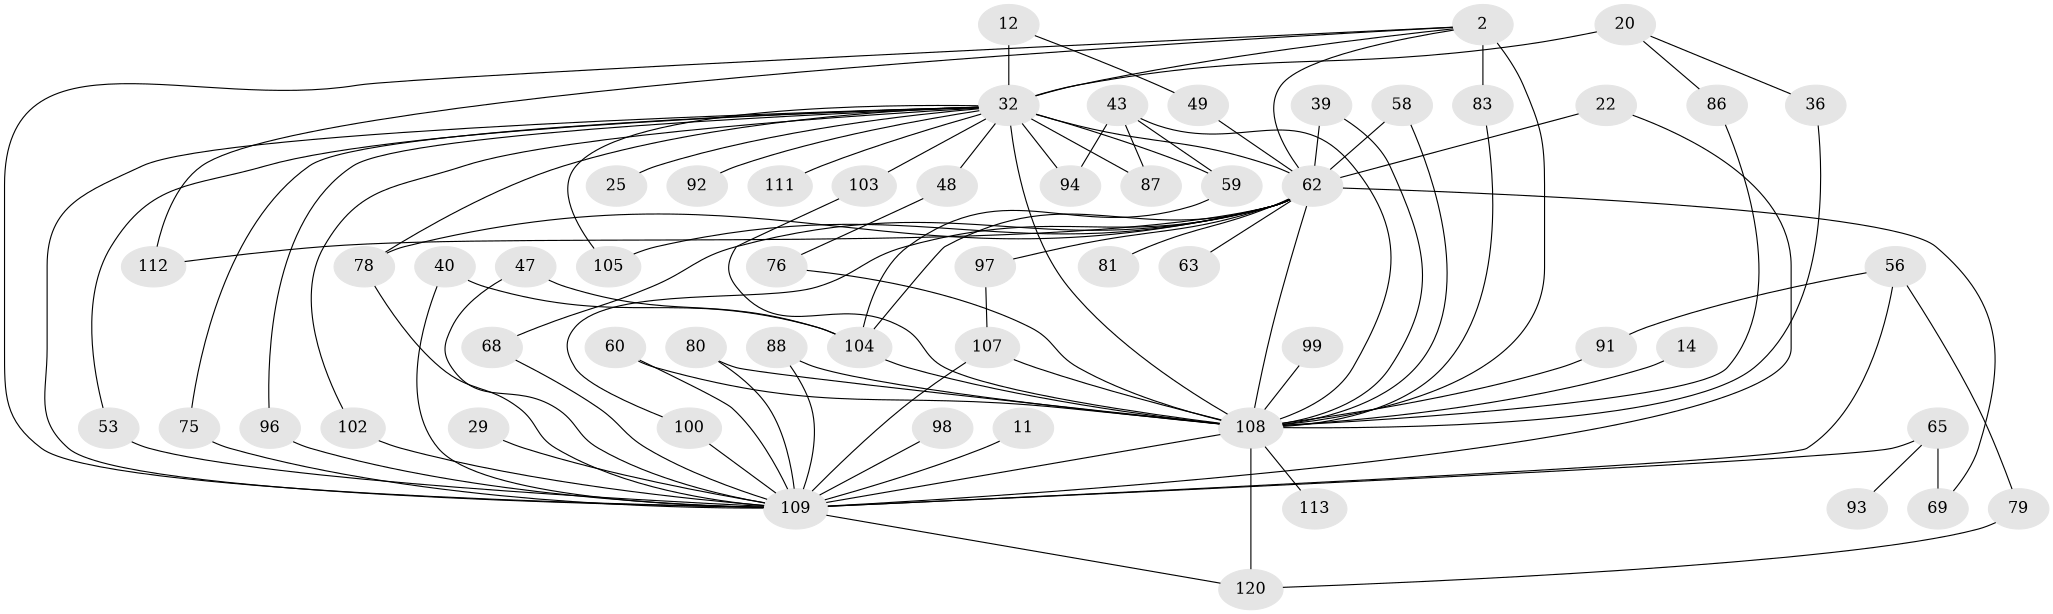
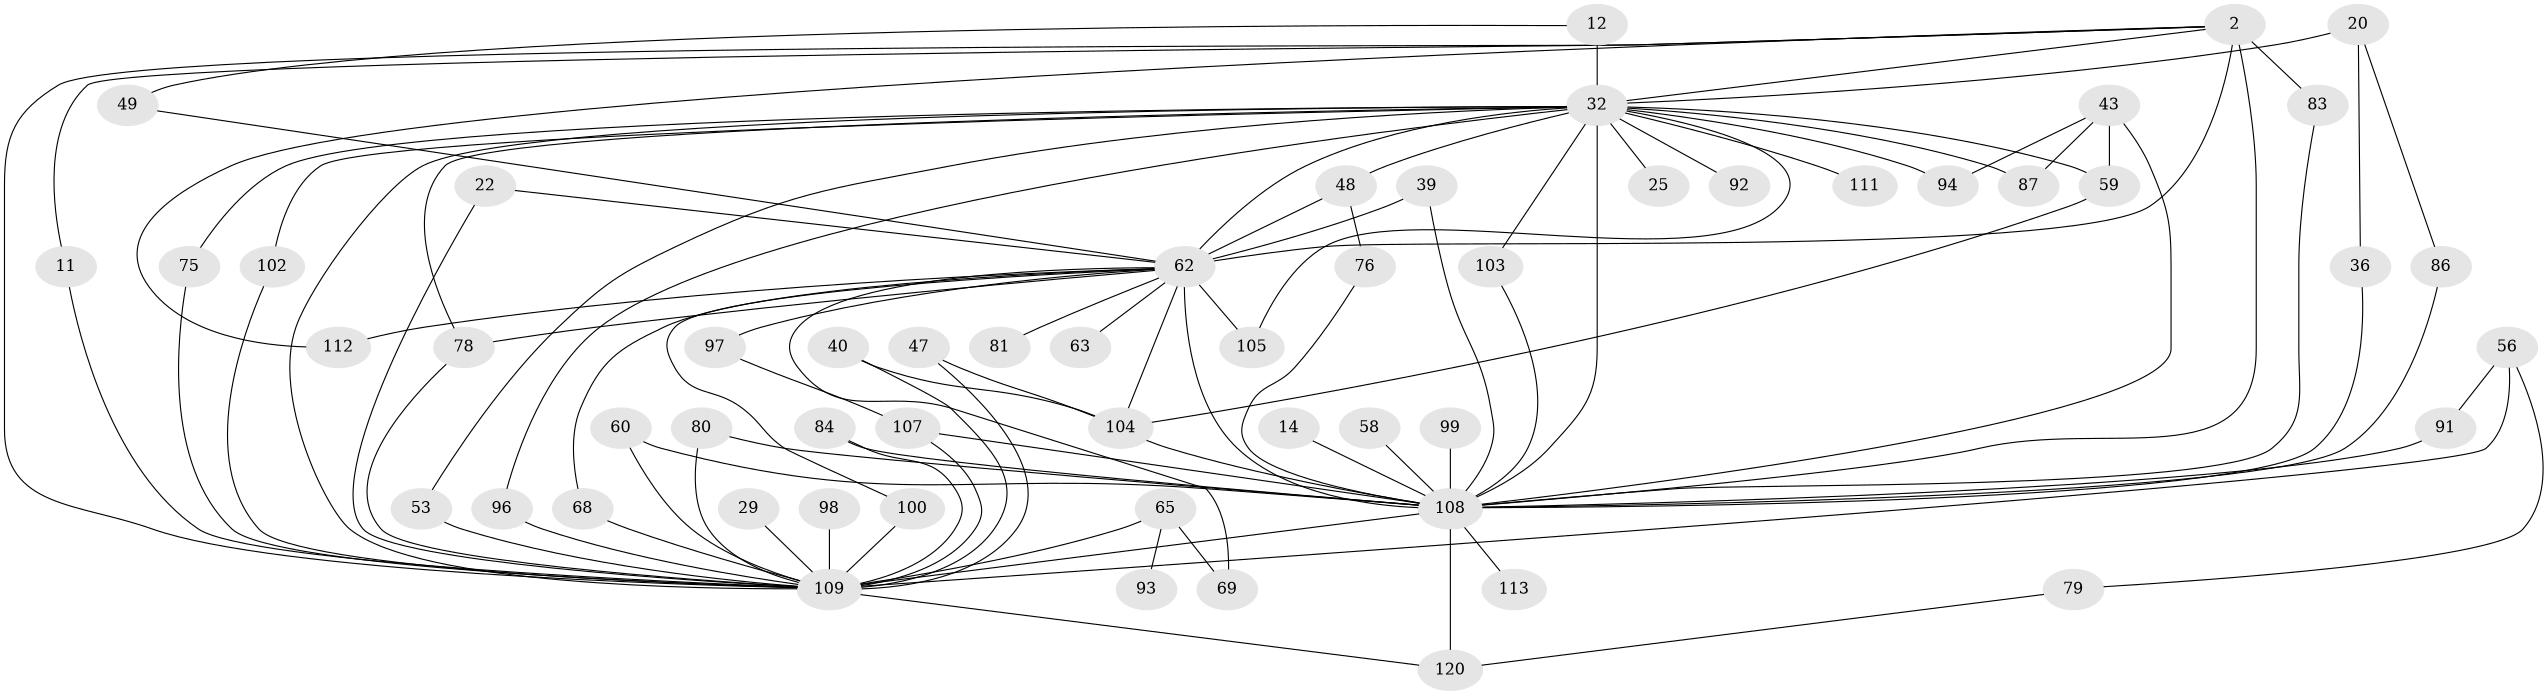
  graph {
    node [color=gray90 style=filled]
    2 [super="+1"]
    11
    32 [super="+10"]
    62 [super="+35+3+24+51"]
    83
    108 [super="+72+106+101"]
    109 [super="+41+7"]
    112
    48 [super="+42"]
    53
    59 [super="+25"]
    75 [super="+44+46"]
    78 [super="+17"]
    n14 [label=25]
    87
    92
    94
    96
    102
    103
    105
    111 [super="+21"]
    81
    104 [super="+90+61"]
    63
    68
    69
    97
    100 [super="+64+88"]
    n30 [label=120 super="+95+89"]
    113
    12
    49
    14
    20 [super="+19"]
    36
    86
    22 [super="+18"]
    29
    76
    39 [super="+27"]
    40
    43 [super="+26+37"]
    47
    56
    79
    91
    58
    60 [super="+16"]
    107 [super="+28+73"]
    65
    93
    80
-   84 [label=88]
+   84
    98
    99
+   2 -- 11
    2 -- 32 [weight=4]
    2 -- 62 [weight=2]
    2 -- 83
    2 -- 108 [weight=11]
    2 -- 109 [weight=4]
    2 -- 112
    11 -- 109
    32 -- 62 [weight=2]
    32 -- 108 [weight=13]
    32 -- 109 [weight=5]
    32 -- 48 [weight=2]
    32 -- 53
    32 -- 59 [weight=2]
    32 -- 75
    32 -- 78
    32 -- n14 [weight=2]
    32 -- 87
    32 -- 92 [weight=2]
    32 -- 94
    32 -- 96
    32 -- 102
    32 -- 103
    32 -- 105
    32 -- 111 [weight=2]
    62 -- 108 [weight=11]
    62 -- 112
    62 -- 78
    62 -- 105
    62 -- 81
    62 -- 104 [weight=3]
    62 -- 63
    62 -- 68
    62 -- 69
    62 -- 97
    62 -- 100 [weight=2]
    83 -- 108
    108 -- 109 [weight=8]
    108 -- n30 [weight=6]
    108 -- 113 [weight=2]
    109 -- n30 [weight=2]
-   58 -- 62
+   48 -- 62
    48 -- 76
    53 -- 109
    59 -- 104
    75 -- 109
    78 -- 109
    96 -- 109
    102 -- 109
    103 -- 108
    104 -- 108 [weight=3]
    68 -- 109
    97 -- 107
    100 -- 109 [weight=2]
    12 -- 32 [weight=2]
    12 -- 49
    49 -- 62
    14 -- 108 [weight=2]
    20 -- 32 [weight=2]
    20 -- 36
    20 -- 86
    36 -- 108
    86 -- 108
    22 -- 62 [weight=2]
    22 -- 109
    29 -- 109
    76 -- 108
    39 -- 62 [weight=2]
    39 -- 108
    40 -- 109
    40 -- 104
    43 -- 108 [weight=2]
    43 -- 59
    43 -- 87
    43 -- 94
    47 -- 109
    47 -- 104
    56 -- 109 [weight=2]
    56 -- 79
    56 -- 91
    79 -- n30
    91 -- 108
    58 -- 108 [weight=2]
    60 -- 108
    60 -- 109 [weight=2]
    107 -- 108 [weight=2]
    107 -- 109 [weight=3]
    65 -- 109 [weight=2]
    65 -- 69
    65 -- 93
    80 -- 108
    80 -- 109
    84 -- 108
    84 -- 109
    98 -- 109 [weight=2]
    99 -- 108 [weight=2]
  }
